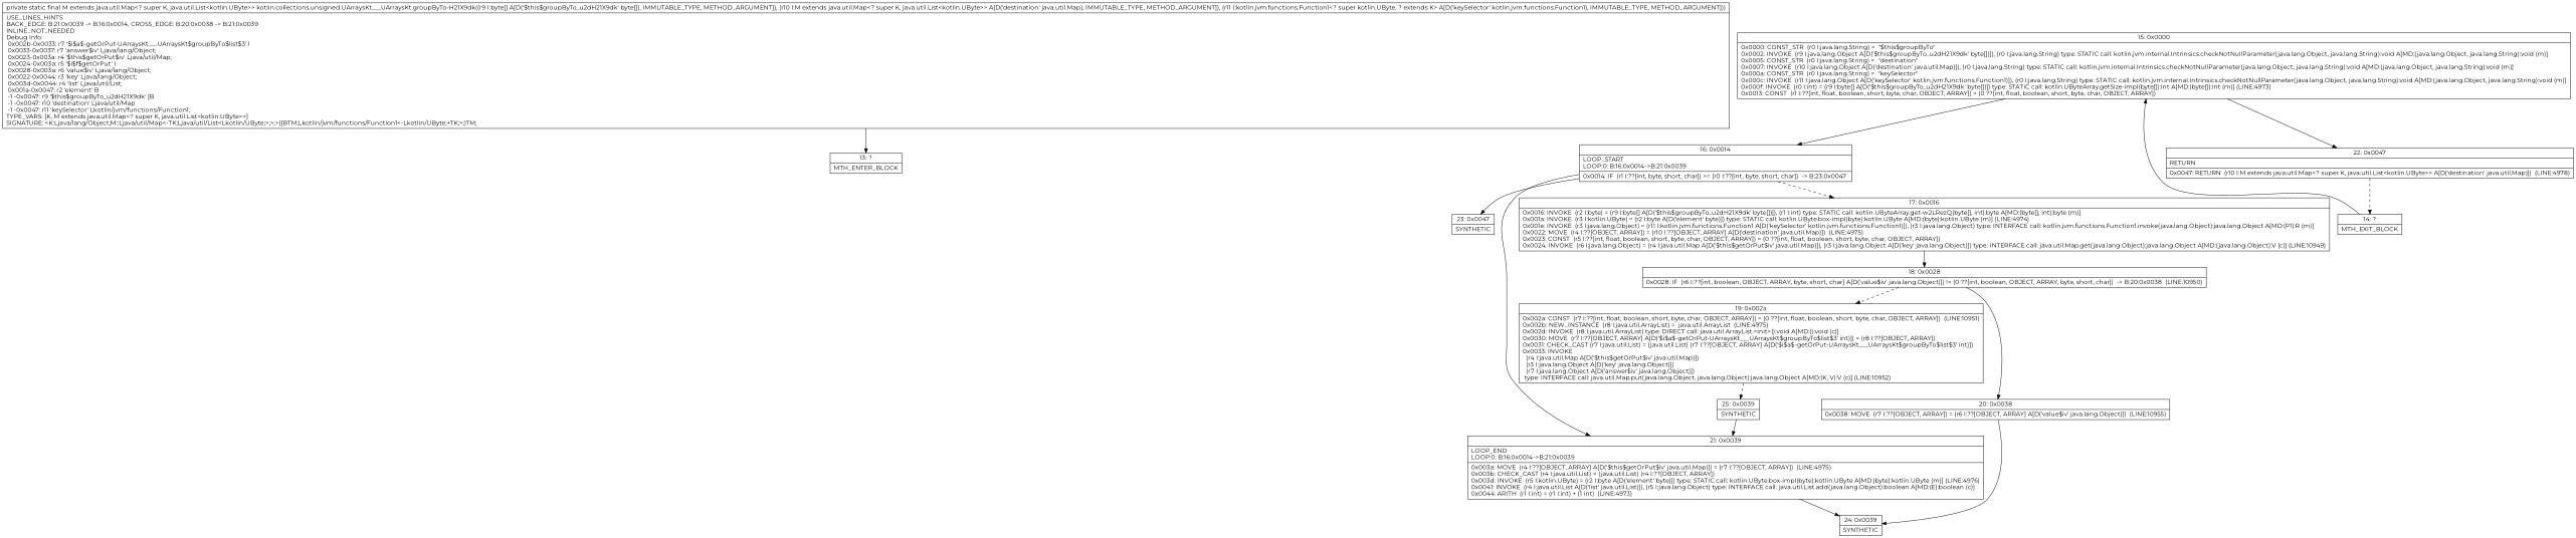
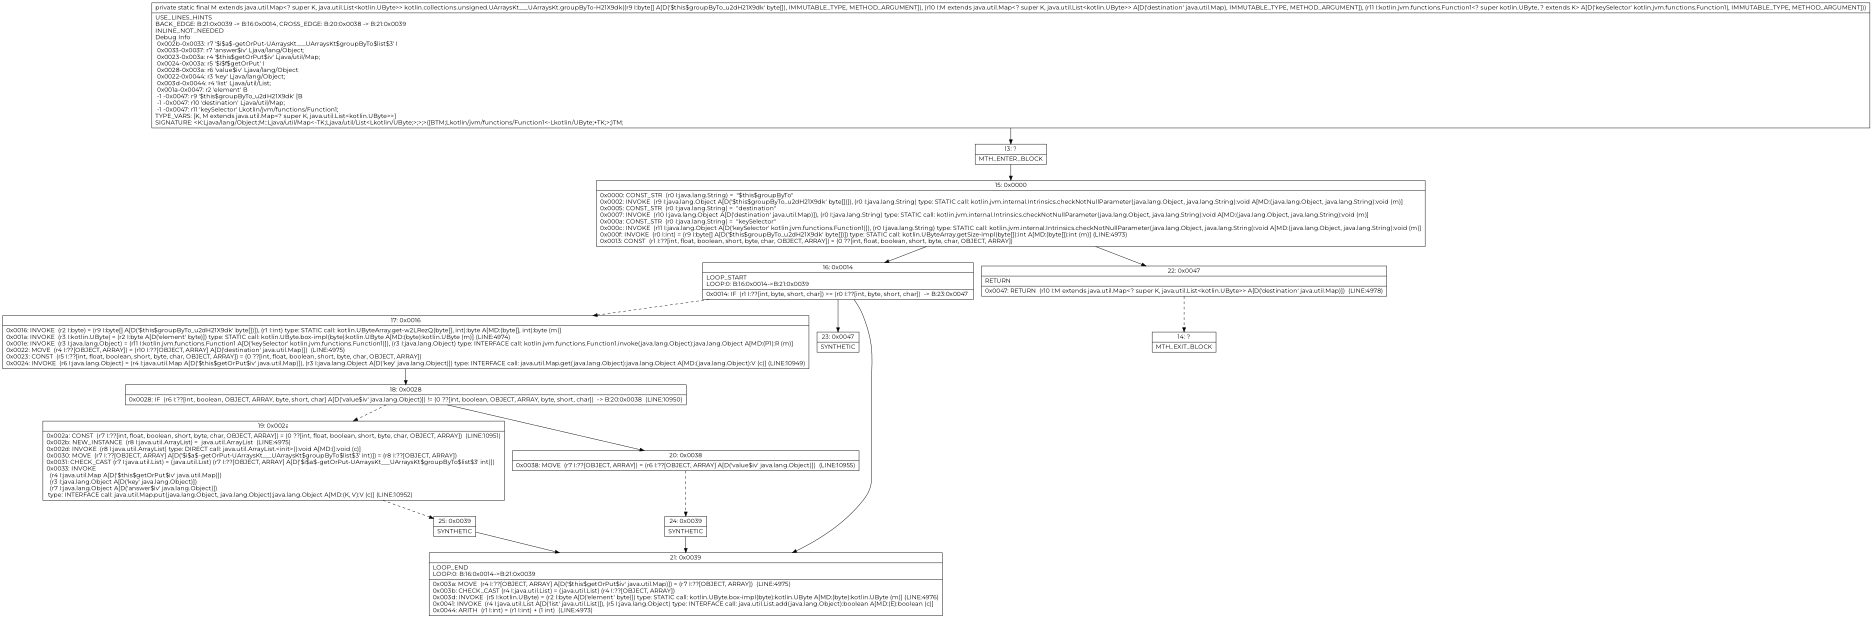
  digraph {
    fontname=Montserrat
    node [fontname=Montserrat shape=record]
    edge [fontname=Montserrat]
    n1 [label="{13\:\ ?|MTH_ENTER_BLOCK\l}"]
    n2 [label="{15\:\ 0x0000|0x0000: CONST_STR  (r0 I:java.lang.String) =  \"$this$groupByTo\" \l0x0002: INVOKE  (r9 I:java.lang.Object A[D('$this$groupByTo_u2dH21X9dk' byte[])]), (r0 I:java.lang.String) type: STATIC call: kotlin.jvm.internal.Intrinsics.checkNotNullParameter(java.lang.Object, java.lang.String):void A[MD:(java.lang.Object, java.lang.String):void (m)]\l0x0005: CONST_STR  (r0 I:java.lang.String) =  \"destination\" \l0x0007: INVOKE  (r10 I:java.lang.Object A[D('destination' java.util.Map)]), (r0 I:java.lang.String) type: STATIC call: kotlin.jvm.internal.Intrinsics.checkNotNullParameter(java.lang.Object, java.lang.String):void A[MD:(java.lang.Object, java.lang.String):void (m)]\l0x000a: CONST_STR  (r0 I:java.lang.String) =  \"keySelector\" \l0x000c: INVOKE  (r11 I:java.lang.Object A[D('keySelector' kotlin.jvm.functions.Function1)]), (r0 I:java.lang.String) type: STATIC call: kotlin.jvm.internal.Intrinsics.checkNotNullParameter(java.lang.Object, java.lang.String):void A[MD:(java.lang.Object, java.lang.String):void (m)]\l0x000f: INVOKE  (r0 I:int) = (r9 I:byte[] A[D('$this$groupByTo_u2dH21X9dk' byte[])]) type: STATIC call: kotlin.UByteArray.getSize\-impl(byte[]):int A[MD:(byte[]):int (m)] (LINE:4973)\l0x0013: CONST  (r1 I:??[int, float, boolean, short, byte, char, OBJECT, ARRAY]) = (0 ??[int, float, boolean, short, byte, char, OBJECT, ARRAY]) \l}"]
    n3 [label="{16\:\ 0x0014|LOOP_START\lLOOP:0: B:16:0x0014\-\>B:21:0x0039\l|0x0014: IF  (r1 I:??[int, byte, short, char]) \>= (r0 I:??[int, byte, short, char])  \-\> B:23:0x0047 \l}"]
    n4 [label="{22\:\ 0x0047|RETURN\l|0x0047: RETURN  (r10 I:M extends java.util.Map\<? super K, java.util.List\<kotlin.UByte\>\> A[D('destination' java.util.Map)])  (LINE:4978)\l}"]
    n5 [label="{17\:\ 0x0016|0x0016: INVOKE  (r2 I:byte) = (r9 I:byte[] A[D('$this$groupByTo_u2dH21X9dk' byte[])]), (r1 I:int) type: STATIC call: kotlin.UByteArray.get\-w2LRezQ(byte[], int):byte A[MD:(byte[], int):byte (m)]\l0x001a: INVOKE  (r3 I:kotlin.UByte) = (r2 I:byte A[D('element' byte)]) type: STATIC call: kotlin.UByte.box\-impl(byte):kotlin.UByte A[MD:(byte):kotlin.UByte (m)] (LINE:4974)\l0x001e: INVOKE  (r3 I:java.lang.Object) = (r11 I:kotlin.jvm.functions.Function1 A[D('keySelector' kotlin.jvm.functions.Function1)]), (r3 I:java.lang.Object) type: INTERFACE call: kotlin.jvm.functions.Function1.invoke(java.lang.Object):java.lang.Object A[MD:(P1):R (m)]\l0x0022: MOVE  (r4 I:??[OBJECT, ARRAY]) = (r10 I:??[OBJECT, ARRAY] A[D('destination' java.util.Map)])  (LINE:4975)\l0x0023: CONST  (r5 I:??[int, float, boolean, short, byte, char, OBJECT, ARRAY]) = (0 ??[int, float, boolean, short, byte, char, OBJECT, ARRAY]) \l0x0024: INVOKE  (r6 I:java.lang.Object) = (r4 I:java.util.Map A[D('$this$getOrPut$iv' java.util.Map)]), (r3 I:java.lang.Object A[D('key' java.lang.Object)]) type: INTERFACE call: java.util.Map.get(java.lang.Object):java.lang.Object A[MD:(java.lang.Object):V (c)] (LINE:10949)\l}"]
    n6 [label="{23\:\ 0x0047|SYNTHETIC\l}"]
    n7 [label="{21\:\ 0x0039|LOOP_END\lLOOP:0: B:16:0x0014\-\>B:21:0x0039\l|0x003a: MOVE  (r4 I:??[OBJECT, ARRAY] A[D('$this$getOrPut$iv' java.util.Map)]) = (r7 I:??[OBJECT, ARRAY])  (LINE:4975)\l0x003b: CHECK_CAST (r4 I:java.util.List) = (java.util.List) (r4 I:??[OBJECT, ARRAY]) \l0x003d: INVOKE  (r5 I:kotlin.UByte) = (r2 I:byte A[D('element' byte)]) type: STATIC call: kotlin.UByte.box\-impl(byte):kotlin.UByte A[MD:(byte):kotlin.UByte (m)] (LINE:4976)\l0x0041: INVOKE  (r4 I:java.util.List A[D('list' java.util.List)]), (r5 I:java.lang.Object) type: INTERFACE call: java.util.List.add(java.lang.Object):boolean A[MD:(E):boolean (c)]\l0x0044: ARITH  (r1 I:int) = (r1 I:int) + (1 int)  (LINE:4973)\l}"]
    n8 [label="{18\:\ 0x0028|0x0028: IF  (r6 I:??[int, boolean, OBJECT, ARRAY, byte, short, char] A[D('value$iv' java.lang.Object)]) != (0 ??[int, boolean, OBJECT, ARRAY, byte, short, char])  \-\> B:20:0x0038  (LINE:10950)\l}"]
    n9 [label="{19\:\ 0x002a|0x002a: CONST  (r7 I:??[int, float, boolean, short, byte, char, OBJECT, ARRAY]) = (0 ??[int, float, boolean, short, byte, char, OBJECT, ARRAY])  (LINE:10951)\l0x002b: NEW_INSTANCE  (r8 I:java.util.ArrayList) =  java.util.ArrayList  (LINE:4975)\l0x002d: INVOKE  (r8 I:java.util.ArrayList) type: DIRECT call: java.util.ArrayList.\<init\>():void A[MD:():void (c)]\l0x0030: MOVE  (r7 I:??[OBJECT, ARRAY] A[D('$i$a$\-getOrPut\-UArraysKt___UArraysKt$groupByTo$list$3' int)]) = (r8 I:??[OBJECT, ARRAY]) \l0x0031: CHECK_CAST (r7 I:java.util.List) = (java.util.List) (r7 I:??[OBJECT, ARRAY] A[D('$i$a$\-getOrPut\-UArraysKt___UArraysKt$groupByTo$list$3' int)]) \l0x0033: INVOKE  \l  (r4 I:java.util.Map A[D('$this$getOrPut$iv' java.util.Map)])\l  (r3 I:java.lang.Object A[D('key' java.lang.Object)])\l  (r7 I:java.lang.Object A[D('answer$iv' java.lang.Object)])\l type: INTERFACE call: java.util.Map.put(java.lang.Object, java.lang.Object):java.lang.Object A[MD:(K, V):V (c)] (LINE:10952)\l}"]
    n10 [label="{20\:\ 0x0038|0x0038: MOVE  (r7 I:??[OBJECT, ARRAY]) = (r6 I:??[OBJECT, ARRAY] A[D('value$iv' java.lang.Object)])  (LINE:10955)\l}"]
    n11 [label="{25\:\ 0x0039|SYNTHETIC\l}"]
    n12 [label="{24\:\ 0x0039|SYNTHETIC\l}"]
    n13 [label="{14\:\ ?|MTH_EXIT_BLOCK\l}"]
    n14 [label="{private static final M extends java.util.Map\<? super K, java.util.List\<kotlin.UByte\>\> kotlin.collections.unsigned.UArraysKt___UArraysKt.groupByTo\-H21X9dk((r9 I:byte[] A[D('$this$groupByTo_u2dH21X9dk' byte[]), IMMUTABLE_TYPE, METHOD_ARGUMENT]), (r10 I:M extends java.util.Map\<? super K, java.util.List\<kotlin.UByte\>\> A[D('destination' java.util.Map), IMMUTABLE_TYPE, METHOD_ARGUMENT]), (r11 I:kotlin.jvm.functions.Function1\<? super kotlin.UByte, ? extends K\> A[D('keySelector' kotlin.jvm.functions.Function1), IMMUTABLE_TYPE, METHOD_ARGUMENT]))  | USE_LINES_HINTS\lBACK_EDGE: B:21:0x0039 \-\> B:16:0x0014, CROSS_EDGE: B:20:0x0038 \-\> B:21:0x0039\lINLINE_NOT_NEEDED\lDebug Info:\l  0x002b\-0x0033: r7 '$i$a$\-getOrPut\-UArraysKt___UArraysKt$groupByTo$list$3' I\l  0x0033\-0x0037: r7 'answer$iv' Ljava\/lang\/Object;\l  0x0023\-0x003a: r4 '$this$getOrPut$iv' Ljava\/util\/Map;\l  0x0024\-0x003a: r5 '$i$f$getOrPut' I\l  0x0028\-0x003a: r6 'value$iv' Ljava\/lang\/Object;\l  0x0022\-0x0044: r3 'key' Ljava\/lang\/Object;\l  0x003d\-0x0044: r4 'list' Ljava\/util\/List;\l  0x001a\-0x0047: r2 'element' B\l  \-1 \-0x0047: r9 '$this$groupByTo_u2dH21X9dk' [B\l  \-1 \-0x0047: r10 'destination' Ljava\/util\/Map;\l  \-1 \-0x0047: r11 'keySelector' Lkotlin\/jvm\/functions\/Function1;\lTYPE_VARS: [K, M extends java.util.Map\<? super K, java.util.List\<kotlin.UByte\>\>]\lSIGNATURE: \<K:Ljava\/lang\/Object;M::Ljava\/util\/Map\<\-TK;Ljava\/util\/List\<Lkotlin\/UByte;\>;\>;\>([BTM;Lkotlin\/jvm\/functions\/Function1\<\-Lkotlin\/UByte;+TK;\>;)TM;\l}"]
-   n13 -> n2
+   n1 -> n2
    n2 -> n3
    n2 -> n4
    n3 -> n5 [style=dashed]
    n3 -> n6
    n3 -> n7
    n4 -> n13 [style=dashed]
    n5 -> n8
    n8 -> n9 [style=dashed]
    n8 -> n10
    n9 -> n11 [style=dashed]
-   n10 -> n12
+   n10 -> n12 [style=dashed]
    n11 -> n7
-   n7 -> n12
+   n12 -> n7
    n14 -> n1
  }
